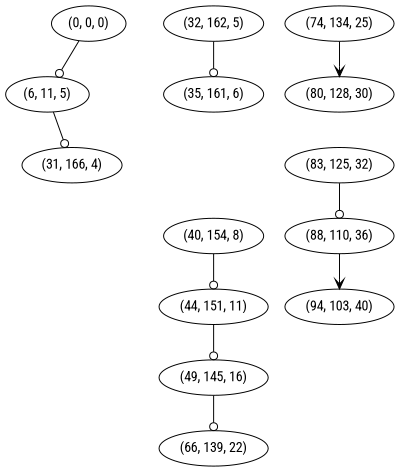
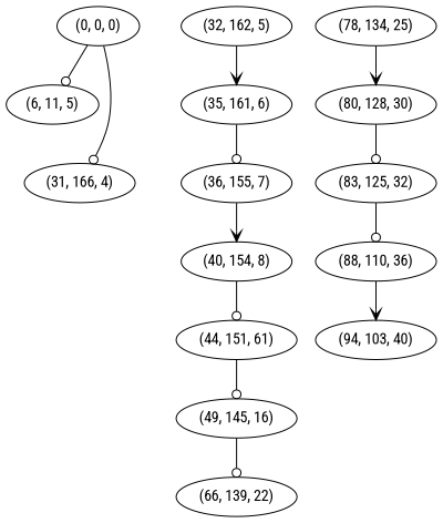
  digraph {
    fontname="Roboto Condensed"
    node [fontname="Roboto Condensed"]
    edge [arrowhead=odot fontname="Roboto Condensed"]
    "(0, 0, 0)"
    "(6, 11, 5)"
    "(31, 166, 4)"
    "(32, 162, 5)"
    "(35, 161, 6)"
+   "(36, 155, 7)"
    "(40, 154, 8)"
-   "(44, 151, 11)"
+   "(44, 151, 11)" [label="(44, 151, 61)"]
    "(49, 145, 16)"
    "(66, 139, 22)"
-   "(74, 134, 25)"
+   "(74, 134, 25)" [label="(78, 134, 25)"]
    "(80, 128, 30)"
    "(83, 125, 32)"
    "(88, 110, 36)"
    "(94, 103, 40)"
    "(0, 0, 0)" -> "(6, 11, 5)"
-   "(6, 11, 5)" -> "(31, 166, 4)"
-   "(32, 162, 5)" -> "(35, 161, 6)"
+   "(0, 0, 0)" -> "(31, 166, 4)"
+   "(32, 162, 5)" -> "(35, 161, 6)" [arrowhead=vee]
+   "(35, 161, 6)" -> "(36, 155, 7)"
+   "(36, 155, 7)" -> "(40, 154, 8)" [arrowhead=vee]
    "(40, 154, 8)" -> "(44, 151, 11)"
    "(44, 151, 11)" -> "(49, 145, 16)"
    "(49, 145, 16)" -> "(66, 139, 22)"
    "(74, 134, 25)" -> "(80, 128, 30)" [arrowhead=vee]
+   "(80, 128, 30)" -> "(83, 125, 32)"
    "(83, 125, 32)" -> "(88, 110, 36)"
    "(88, 110, 36)" -> "(94, 103, 40)" [arrowhead=vee]
  }
